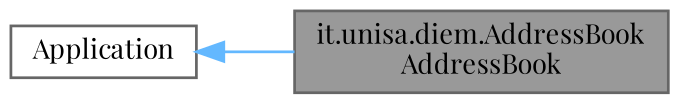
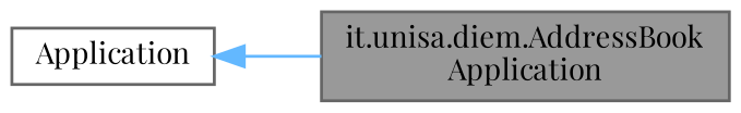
  digraph {
    rankdir=LR
    fontname="Playfair Display"
    node [color=gray40 fontname="Playfair Display" fontsize=10 shape=box style=filled]
-   n1 [fillcolor=grey60 fontcolor=black height=0.2 label="it.unisa.diem.AddressBook\lAddressBook" width=0.4]
+   n1 [fillcolor=grey60 fontcolor=black height=0.2 label="it.unisa.diem.AddressBook\lApplication" width=0.4]
    n2 [fillcolor=white height=0.2 label=Application width=0.4]
    n2 -> n1 [color=steelblue1 dir=back fontname="Playfair Display" fontsize=10 labelfontname=Helvetica labelfontsize=10 style=solid]
  }
